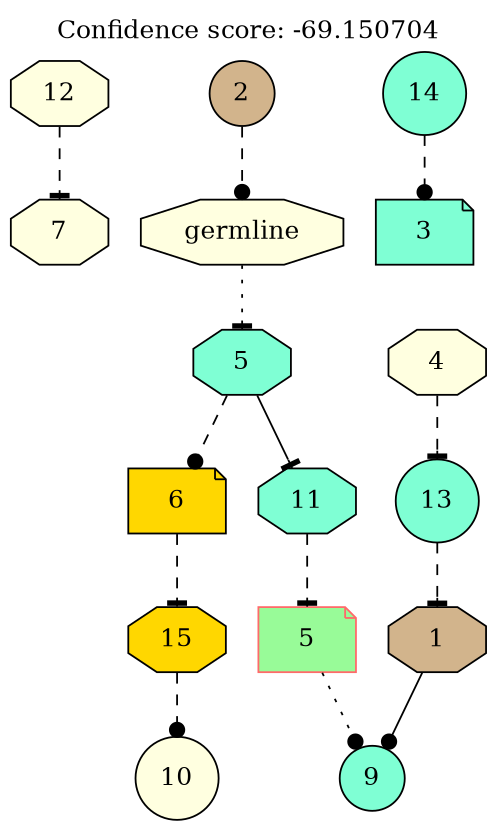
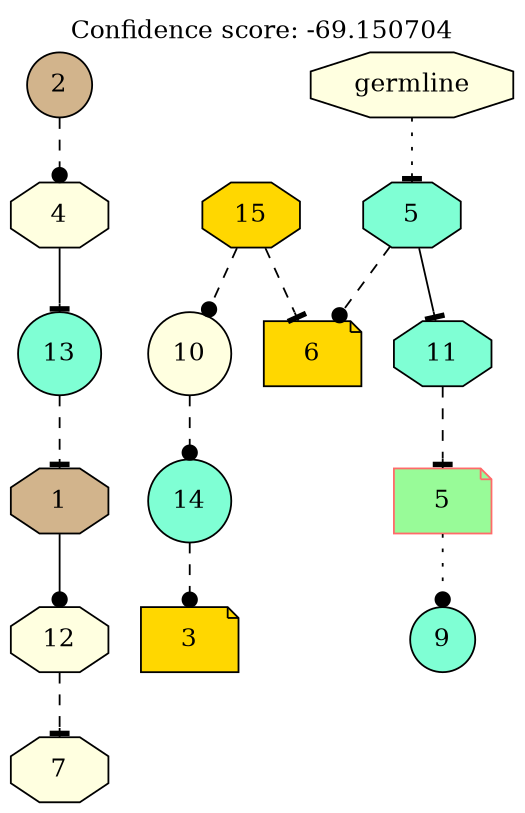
  digraph {
    label="Confidence score: -69.150704"
    labelloc=t
    node [fillcolor=lightyellow shape=octagon style=filled]
    edge [arrowhead=tee style=dashed]
    n1 [label=12]
    n2 [label=7]
    n3 [fillcolor=tan label=1]
    n4 [fillcolor=aquamarine label=13 shape=circle]
    n5 [label=4]
    n6 [fillcolor=tan label=2 shape=circle]
    n7 [fillcolor=aquamarine label=9 shape=circle]
    n8 [color=indianred1 fillcolor=palegreen label=5 shape=note]
    n9 [fillcolor=aquamarine label=11]
    n10 [fillcolor=aquamarine label=14 shape=circle]
-   n11 [fillcolor=aquamarine label=3 shape=note]
+   n11 [fillcolor=gold label=3 shape=note]
    n12 [label=10 shape=circle]
    n13 [fillcolor=gold label=15]
    n14 [fillcolor=gold label=6 shape=note]
    n15 [fillcolor=aquamarine label=5]
    n16 [label=germline]
    n1 -> n2
-   n3 -> n7 [arrowhead=dot style=solid]
+   n3 -> n1 [arrowhead=dot style=solid]
    n4 -> n3
-   n5 -> n4
-   n6 -> n16 [arrowhead=dot]
+   n5 -> n4 [style=solid]
+   n6 -> n5 [arrowhead=dot]
    n8 -> n7 [arrowhead=dot style=dotted]
    n9 -> n8
    n10 -> n11 [arrowhead=dot]
+   n12 -> n10 [arrowhead=dot]
    n13 -> n12 [arrowhead=dot]
-   n14 -> n13
+   n13 -> n14
    n15 -> n9 [style=solid]
    n15 -> n14 [arrowhead=dot]
    n16 -> n15 [style=dotted]
  }
